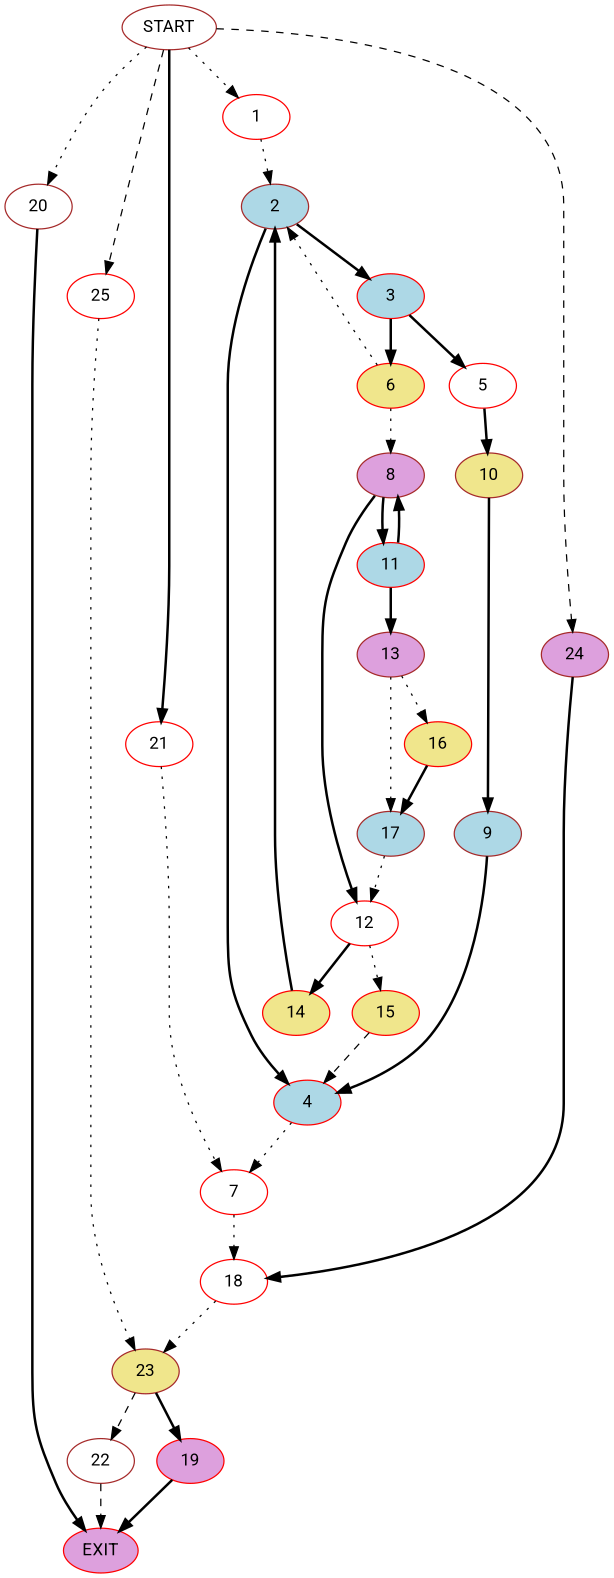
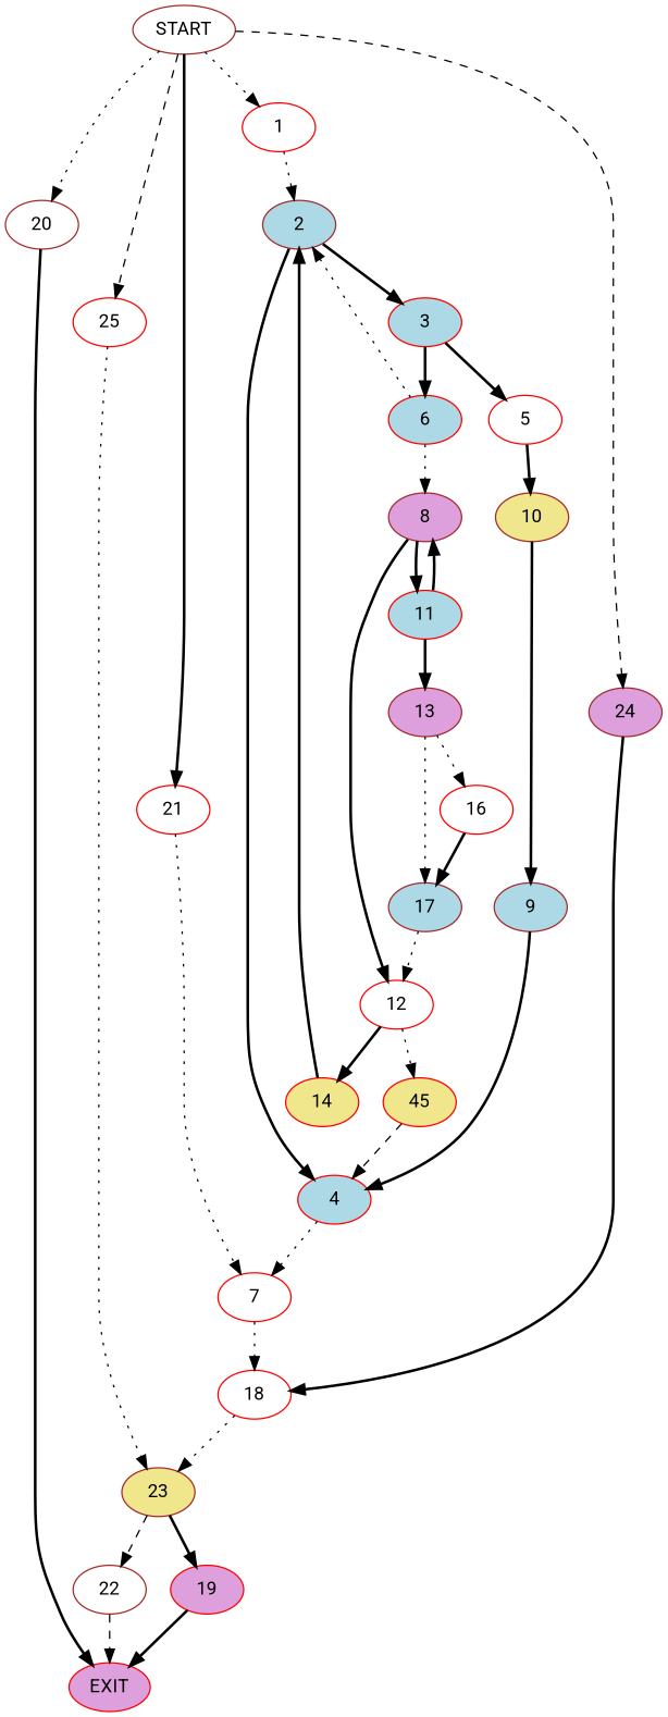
  digraph {
    fontname=Roboto
    node [color=red fillcolor=white fontname=Roboto style=filled]
    edge [fontname=Roboto style=bold]
    n1 [color=brown label=START]
    1
    20 [color=brown]
    21
    24 [color=brown fillcolor=plum]
    25
    2 [color=brown fillcolor=lightblue]
    n8 [fillcolor=plum label=EXIT]
    7
    18
    23 [color=brown fillcolor=khaki]
    3 [fillcolor=lightblue]
    4 [fillcolor=lightblue]
    5
-   6 [fillcolor=khaki]
+   6 [fillcolor=lightblue]
    10 [color=brown fillcolor=khaki]
    8 [color=brown fillcolor=plum]
    9 [color=brown fillcolor=lightblue]
    11 [fillcolor=lightblue]
    12
    13 [color=brown fillcolor=plum]
    14 [fillcolor=khaki]
-   15 [fillcolor=khaki]
-   16 [fillcolor=khaki]
+   15 [fillcolor=khaki label=45]
+   16
    17 [color=brown fillcolor=lightblue]
    19 [fillcolor=plum]
    22 [color=brown]
    n1 -> 1 [style=dotted]
    n1 -> 20 [style=dotted]
    n1 -> 21
    n1 -> 24 [style=dashed]
    n1 -> 25 [style=dashed]
    1 -> 2 [style=dotted]
    20 -> n8
    21 -> 7 [style=dotted]
    24 -> 18
    25 -> 23 [style=dotted]
    2 -> 3
    2 -> 4
    7 -> 18 [style=dotted]
    18 -> 23 [style=dotted]
    23 -> 19
    23 -> 22 [style=dashed]
    3 -> 5
    3 -> 6
    4 -> 7 [style=dotted]
    5 -> 10
    6 -> 2 [style=dotted]
    6 -> 8 [style=dotted]
    10 -> 9
    8 -> 11
    8 -> 12
    9 -> 4
    11 -> 8
    11 -> 13
    12 -> 14
    12 -> 15 [style=dotted]
    13 -> 16 [style=dotted]
    13 -> 17 [style=dotted]
    14 -> 2
    15 -> 4 [style=dashed]
    16 -> 17
    17 -> 12 [style=dotted]
    19 -> n8
    22 -> n8 [style=dashed]
  }
